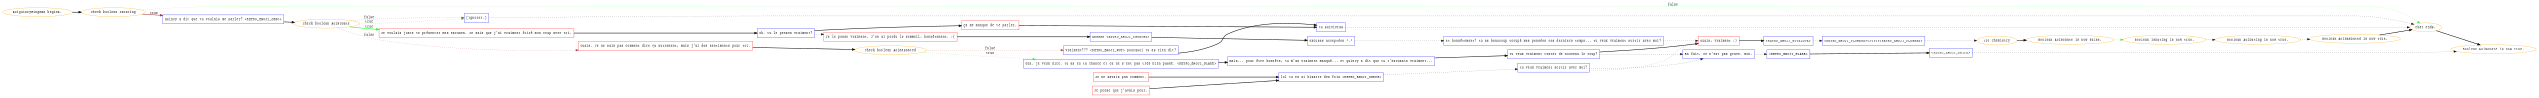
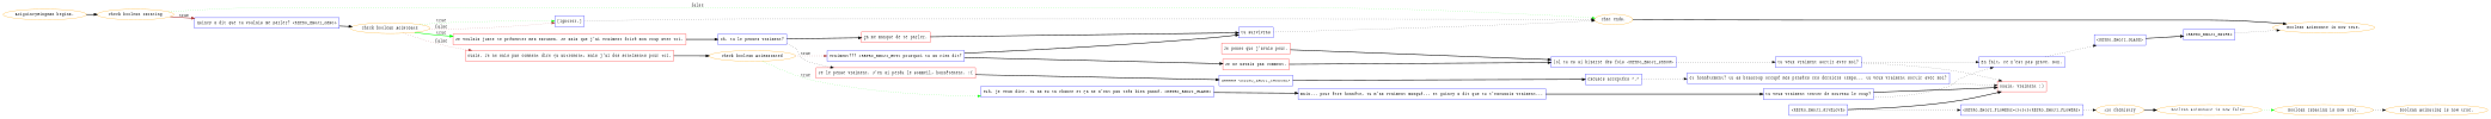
  digraph {
    fontname="Courier Prime"
    rankdir=LR
    node [color=blue fontname="Courier Prime" shape=box]
    edge [fontname="Courier Prime" style=bold]
    "AoiQuincyWingman begins." [color=orange shape=""]
    n2 [color=orange label="Check boolean IsDating" shape=""]
    "Chat ends." [color=orange shape=""]
    n4 [label="quincy a dit que tu voulais me parler? <RETRO_EMOJI_OHNO>"]
    n5 [color=orange label="Boolean AoiNoDate is now true." shape=""]
    n6 [color=orange label="Check boolean AoiNoDate" shape=""]
    n7 [color=red label="Je voulais juste te présenter mes excuses. Je sais que j'ai vraiment foiré mon coup avec toi."]
    n8 [label="[Ignorer.]"]
    n9 [color=red label="Ouais. Je ne sais pas comment dire ça autrement, mais j'ai des sentiments pour toi."]
    n10 [label="oh. tu le penses vraiment?"]
    n11 [color=orange label="Check boolean AoiHasDated" shape=""]
    n12 [color=red label="Ça me manque de te parler."]
    n13 [color=red label="Je le pense vraiment. J'en ai perdu le sommeil, honnêtement. :{"]
    n14 [label="euh. je veux dire. tu as eu ta chance et ça ne s'est pas très bien passé. <RETRO_EMOJI_GLARE>"]
    n15 [label="vraiment??? <RETRO_EMOJI_WUT> pourquoi tu as rien dit?"]
    n16 [label="tu survivras"]
    n17 [label="awwwww <RETRO_EMOJI_TWOHUGS>"]
    n18 [label="mais... pour être honnête, tu m'as vraiment manqué... et Quincy a dit que tu t'excusais vraiment..."]
    n19 [color=red label="Je ne savais pas comment."]
    n20 [label="excuses acceptées ^.^"]
    n21 [label="tu veux vraiment tenter de nouveau le coup?"]
    n22 [label="lol tu es si bizarre des fois <RETRO_EMOJI_SHRUG>"]
    n23 [color=red label="Je pense que j'avais peur."]
    n24 [label="et honnêtement? tu as beaucoup occupé mes pensées ces derniers temps... tu veux vraiment sortir avec moi?"]
    n25 [label="En fait, ce n'est pas grave. Non."]
    n26 [color=red label="Ouais, vraiment :)"]
    n27 [label="tu veux vraiment sortir avec moi?"]
    n28 [label="<RETRO_EMOJI_GLARE>"]
    n29 [label="<RETRO_EMOJI_GIVELOVE>"]
    n30 [label="<RETRO_EMOJI_KNIFE>"]
    n31 [label="<RETRO_EMOJI_FLOWERS><3<3<3<RETRO_EMOJI_FLOWERS>"]
    n32 [color=orange label="+20 Chemistry" shape=""]
    n33 [color=orange label="Boolean AoiNoDate is now false." shape=""]
    n34 [color=orange label="Boolean IsDating is now true." shape=""]
    n35 [color=orange label="Boolean AoiDating is now true." shape=""]
-   n36 [color=orange label="Boolean AoiHasDated is now true." shape=""]
    "AoiQuincyWingman begins." -> n2
    n2 -> "Chat ends." [color=green label=false style=dotted]
    n2 -> n4 [color=brown label=true]
    "Chat ends." -> n5
    n4 -> n6
    n6 -> n7 [color=green label=true]
    n6 -> n8 [color=green label=true style=dotted]
    n6 -> n8 [color=brown label=false style=dotted]
    n6 -> n9 [color=brown label=false style=dotted]
    n7 -> n10
    n8 -> "Chat ends." [style=dotted]
    n9 -> n11
    n10 -> n12
    n10 -> n13 [style=dotted]
    n11 -> n14 [color=green label=true style=dotted]
-   n11 -> n15 [color=brown label=false style=dotted]
+   n11 -> n15 [color=brown label=true style=dotted]
    n12 -> n16
    n13 -> n17
    n14 -> n18
    n15 -> n16
+   n15 -> n19
    n16 -> "Chat ends." [style=dotted]
    n17 -> n20
    n18 -> n21
    n19 -> n22
    n20 -> n24 [style=dotted]
    n21 -> n25 [style=dotted]
    n21 -> n26
    n22 -> n27 [style=dotted]
    n23 -> n22
    n24 -> n26 [style=dotted]
    n25 -> n28 [style=dotted]
-   n26 -> n29
+   n29 -> n26
    n27 -> n25 [style=dotted]
-   n27 -> n26 [style=dotted color=brown]
+   n27 -> n26 [style=dotted]
    n28 -> n30
    n29 -> n31 [style=dotted]
    n30 -> n5 [style=dotted]
    n31 -> n32 [style=dotted]
    n32 -> n33
    n33 -> n34 [color=green style=dotted]
    n34 -> n35 [style=dotted]
-   n35 -> n36 [style=dotted]
-   n36 -> "Chat ends."
  }
